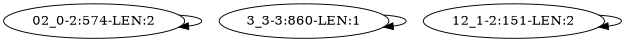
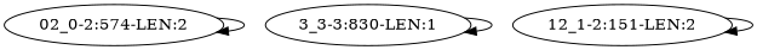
  digraph {
    "02_0-2:574-LEN:2"
-   "3_3-3:860-LEN:1"
+   "3_3-3:860-LEN:1" [label="3_3-3:830-LEN:1"]
    "12_1-2:151-LEN:2"
    "02_0-2:574-LEN:2" -> "02_0-2:574-LEN:2"
    "3_3-3:860-LEN:1" -> "3_3-3:860-LEN:1"
    "12_1-2:151-LEN:2" -> "12_1-2:151-LEN:2"
  }
